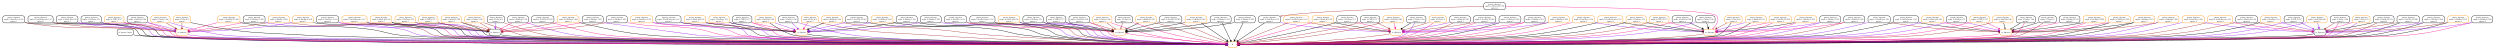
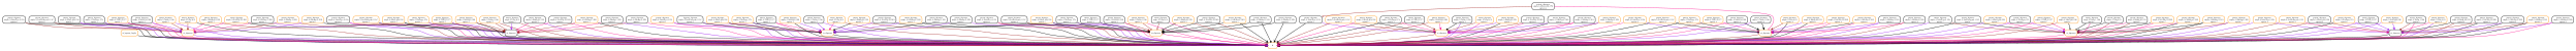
  digraph {
    bgcolor=white
    fontname="EB Garamond"
    node [color=darkorange fontname="EB Garamond" fontsize=10 penwidth=2 shape=box style=rounded]
    edge [arrowhead=vee color=black fontname="EB Garamond" penwidth=2 style=solid]
    n1 [label=all]
-   n2 [color=black label=ref_segment_lengths]
+   n2 [label=ref_segment_lengths]
    n3 [color=black label="pairwise_alignment\nsample: A-PuertoRico-8-1934\nsegment: 1"]
    n4 [label=viz_alignment]
    n5 [color=black label="pairwise_alignment\nsample: A-PuertoRico-8-1934\nsegment: 2"]
    n6 [color=black label=viz_alignment]
    n7 [label="pairwise_alignment\nsample: A-PuertoRico-8-1934\nsegment: 3"]
    n8 [label=viz_alignment]
    n9 [color=black label="pairwise_alignment\nsample: A-PuertoRico-8-1934\nsegment: 4"]
    n10 [label=viz_alignment]
    n11 [color=black label="pairwise_alignment\nsample: A-PuertoRico-8-1934\nsegment: 5"]
    n12 [label=viz_alignment]
    n13 [label="pairwise_alignment\nsample: A-PuertoRico-8-1934\nsegment: 6"]
    n14 [label=viz_alignment]
    n15 [color=black label="pairwise_alignment\nsample: A-PuertoRico-8-1934\nsegment: 7"]
    n16 [label=viz_alignment]
    n17 [label="pairwise_alignment\nsample: A-PuertoRico-8-1934\nsegment: 8"]
    n18 [color=black label=viz_alignment]
    n19 [color=black label="pairwise_alignment\nsample: A-FortMonmouth-1-1947\nsegment: 1"]
    n20 [label="pairwise_alignment\nsample: A-FortMonmouth-1-1947\nsegment: 2"]
    n21 [color=black label="alignment_alignment\nsample: A-FortMonmouth-1-1947\nsegment: 3"]
    n22 [color=black label="pairwise_alignment\nsample: A-FortMonmouth-1-1947\nsegment: 4"]
    n23 [label="pairwise_alignment\nsample: A-FortMonmouth-1-1947\nsegment: 5"]
    n24 [label="pairwise_alignment\nsample: A-FortMonmouth-1-1947\nsegment: 6"]
    n25 [color=black label="pairwise_alignment\nsample: A-FortMonmouth-1-1947\nsegment: 7"]
    n26 [label="pairwise_alignment\nsample: A-FortMonmouth-1-1947\nsegment: 8"]
    n27 [color=black label="pairwise_alignment\nsample: A-Albany-4836-1950\nsegment: 1"]
    n28 [label="pairwise_alignment\nsample: A-Albany-4836-1950\nsegment: 2"]
    n29 [label="pairwise_alignment\nsample: A-Albany-4836-1950\nsegment: 3"]
    n30 [label="pairwise_alignment\nsample: A-Albany-4836-1950\nsegment: 4"]
    n31 [label="pairwise_alignment\nsample: A-Albany-4836-1950\nsegment: 5"]
    n32 [color=black label="pairwise_alignment\nsample: A-Albany-4836-1950\nsegment: 6"]
    n33 [label="pairwise_alignment\nsample: A-Albany-4836-1950\nsegment: 7"]
    n34 [color=black label="pairwise_alignment\nsample: A-Albany-4836-1950\nsegment: 8"]
    n35 [color=black label="pairwise_alignment\nsample: A-NewJersey-1976\nsegment: 1"]
    n36 [label="pairwise_alignment\nsample: A-NewJersey-1976\nsegment: 2"]
    n37 [label="pairwise_alignment\nsample: A-NewJersey-1976\nsegment: 3"]
    n38 [color=black label="pairwise_alignment\nsample: A-NewJersey-1976\nsegment: 4"]
    n39 [color=black label="pairwise_alignment\nsample: A-NewJersey-1976\nsegment: 5"]
    n40 [label="pairwise_alignment\nsample: A-NewJersey-1976\nsegment: 6"]
    n41 [color=black label="pairwise_alignment\nsample: A-NewJersey-1976\nsegment: 7"]
    n42 [label="pairwise_alignment\nsample: A-NewJersey-1976\nsegment: 8"]
    n43 [label="pairwise_alignment\nsample: A-USSR-92-1977\nsegment: 1"]
    n44 [label="pairwise_alignment\nsample: A-USSR-92-1977\nsegment: 2"]
    n45 [color=black label="pairwise_alignment\nsample: A-USSR-92-1977\nsegment: 3"]
    n46 [color=black label="pairwise_alignment\nsample: A-USSR-92-1977\nsegment: 4"]
    n47 [color=black label="pairwise_alignment\nsample: A-USSR-92-1977\nsegment: 5"]
    n48 [label="pairwise_alignment\nsample: A-USSR-92-1977\nsegment: 6"]
    n49 [label="pairwise_alignment\nsample: A-USSR-92-1977\nsegment: 7"]
    n50 [color=black label="pairwise_alignment\nsample: A-USSR-92-1977\nsegment: 8"]
    n51 [color=black label="pairwise_alignment\nsample: A-India-6263-1980\nsegment: 1"]
    n52 [label="pairwise_alignment\nsample: A-India-6263-1980\nsegment: 2"]
    n53 [label="pairwise_alignment\nsample: A-India-6263-1980\nsegment: 3"]
    n54 [color=black label="pairwise_alignment\nsample: A-India-6263-1980\nsegment: 4"]
    n55 [label="pairwise_alignment\nsample: A-India-6263-1980\nsegment: 5"]
    n56 [color=black label="pairwise_alignment\nsample: A-India-6263-1980\nsegment: 6"]
    n57 [label="pairwise_alignment\nsample: A-India-6263-1980\nsegment: 7"]
    n58 [label="pairwise_alignment\nsample: A-India-6263-1980\nsegment: 8"]
    n59 [label="pairwise_alignment\nsample: A-Taiwan-1-1986\nsegment: 1"]
    n60 [label="pairwise_alignment\nsample: A-Taiwan-1-1986\nsegment: 2"]
    n61 [color=black label="pairwise_alignment\nsample: A-Taiwan-1-1986\nsegment: 3"]
    n62 [label="pairwise_alignment\nsample: A-Taiwan-1-1986\nsegment: 4"]
    n63 [color=black label="pairwise_alignment\nsample: A-Taiwan-1-1986\nsegment: 5"]
    n64 [color=black label="pairwise_alignment\nsample: A-Taiwan-1-1986\nsegment: 6"]
    n65 [color=black label="pairwise_alignment\nsample: A-Taiwan-1-1986\nsegment: 7"]
    n66 [color=black label="pairwise_alignment\nsample: A-Taiwan-1-1986\nsegment: 8"]
    n67 [label="pairwise_alignment\nsample: A-Texas-36-91\nsegment: 1"]
    n68 [color=black label="pairwise_alignment\nsample: A-Texas-36-91\nsegment: 2"]
    n69 [label="pairwise_alignment\nsample: A-Texas-36-91\nsegment: 3"]
    n70 [color=black label="pairwise_alignment\nsample: A-Texas-36-91\nsegment: 4"]
    n71 [label="pairwise_alignment\nsample: A-Texas-36-91\nsegment: 5"]
    n72 [label="pairwise_alignment\nsample: A-Texas-36-91\nsegment: 6"]
    n73 [color=black label="pairwise_alignment\nsample: A-Texas-36-91\nsegment: 7"]
    n74 [label="pairwise_alignment\nsample: A-Texas-36-91\nsegment: 8"]
+   n75 [label="pairwise_alignment\nsample: A-Beijing-262-1995\nsegment: 1"]
    n76 [color=black label="pairwise_alignment\nsample: A-Beijing-262-1995\nsegment: 2"]
    n77 [label="pairwise_alignment\nsample: A-Beijing-262-1995\nsegment: 3"]
    n78 [label="pairwise_alignment\nsample: A-Beijing-262-1995\nsegment: 4"]
-   n79 [color=black label="pairwise_alignment\nsample: A-Beijing-262-1995\nsegment: 5"]
+   n79 [label="pairwise_alignment\nsample: A-Beijing-262-1995\nsegment: 5"]
    n80 [label="pairwise_alignment\nsample: A-Beijing-262-1995\nsegment: 6"]
    n81 [color=black label="pairwise_alignment\nsample: A-Beijing-262-1995\nsegment: 7"]
    n82 [color=black label="pairwise_alignment\nsample: A-Beijing-262-1995\nsegment: 8"]
    n83 [label="pairwise_alignment\nsample: A-NewYork-222-2003\nsegment: 1"]
    n84 [color=black label="pairwise_alignment\nsample: A-NewYork-222-2003\nsegment: 2"]
    n85 [color=black label="pairwise_alignment\nsample: A-NewYork-222-2003\nsegment: 3"]
    n86 [color=black label="pairwise_alignment\nsample: A-NewYork-222-2003\nsegment: 4"]
    n87 [color=black label="pairwise_alignment\nsample: A-NewYork-222-2003\nsegment: 5"]
    n88 [label="pairwise_alignment\nsample: A-NewYork-222-2003\nsegment: 6"]
    n89 [label="pairwise_alignment\nsample: A-NewYork-222-2003\nsegment: 7"]
    n90 [color=black label="pairwise_alignment\nsample: A-NewYork-222-2003\nsegment: 8"]
    n91 [color=black label="pairwise_alignment\nsample: A-California-07-2009\nsegment: 1"]
    n92 [label="pairwise_alignment\nsample: A-California-07-2009\nsegment: 2"]
    n93 [label="pairwise_alignment\nsample: A-California-07-2009\nsegment: 3"]
    n94 [label="pairwise_alignment\nsample: A-California-07-2009\nsegment: 4"]
    n95 [color=black label="pairwise_alignment\nsample: A-California-07-2009\nsegment: 5"]
    n96 [label="pairwise_alignment\nsample: A-California-07-2009\nsegment: 6"]
    n97 [label="pairwise_alignment\nsample: A-California-07-2009\nsegment: 7"]
    n98 [color=black label="pairwise_alignment\nsample: A-California-07-2009\nsegment: 8"]
    n99 [label="pairwise_alignment\nsample: A-Alabama-13-2015\nsegment: 1"]
    n100 [color=black label="pairwise_alignment\nsample: A-Alabama-13-2015\nsegment: 2"]
    n101 [color=black label="pairwise_alignment\nsample: A-Alabama-13-2015\nsegment: 3"]
    n102 [color=black label="pairwise_alignment\nsample: A-Alabama-13-2015\nsegment: 4"]
    n103 [color=black label="pairwise_alignment\nsample: A-Alabama-13-2015\nsegment: 5"]
    n104 [color=black label="pairwise_alignment\nsample: A-Alabama-13-2015\nsegment: 6"]
    n105 [label="pairwise_alignment\nsample: A-Alabama-13-2015\nsegment: 7"]
    n106 [label="pairwise_alignment\nsample: A-Alabama-13-2015\nsegment: 8"]
    n107 [label="pairwise_alignment\nsample: A-Alabama-01-2020\nsegment: 1"]
    n108 [color=black label="pairwise_alignment\nsample: A-Alabama-01-2020\nsegment: 2"]
    n109 [color=black label="pairwise_alignment\nsample: A-Alabama-01-2020\nsegment: 3"]
    n110 [color=black label="pairwise_alignment\nsample: A-Alabama-01-2020\nsegment: 4"]
    n111 [label="pairwise_alignment\nsample: A-Alabama-01-2020\nsegment: 5"]
    n112 [color=black label="pairwise_alignment\nsample: A-Alabama-01-2020\nsegment: 6"]
    n113 [label="pairwise_alignment\nsample: A-Alabama-01-2020\nsegment: 7"]
    n114 [color=black label="pairwise_alignment\nsample: A-Alabama-01-2020\nsegment: 8"]
    n2 -> n1 [arrowhead=odot]
    n3 -> n1 [arrowhead=dot]
    n3 -> n4 [arrowhead=odot color=brown style=bold]
    n4 -> n1 [arrowhead=odot color=purple style=bold]
    n5 -> n1 [arrowhead=odot color=deeppink style=bold]
    n5 -> n6 [arrowhead=odot color=purple style=bold]
    n6 -> n1 [arrowhead=dot style=bold]
    n7 -> n1 [color=deeppink style=bold]
    n7 -> n8 [color=purple]
    n8 -> n1 [arrowhead=odot]
    n9 -> n1 [arrowhead=dot color=brown]
    n9 -> n10 [arrowhead=dot color=deeppink style=bold]
    n10 -> n1 [arrowhead=dot color=deeppink]
    n11 -> n1 [arrowhead=dot]
    n11 -> n12 [arrowhead=dot color=purple]
    n12 -> n1 [color=brown]
    n13 -> n1 [color=deeppink]
    n13 -> n14 [arrowhead=odot color=purple style=bold]
    n14 -> n1 [arrowhead=odot color=brown]
    n15 -> n1 [arrowhead=odot color=purple style=bold]
    n15 -> n16 [arrowhead=dot color=brown]
    n16 -> n1 [color=deeppink style=bold]
    n17 -> n1 [arrowhead=dot color=purple]
    n17 -> n18 [color=purple]
    n18 -> n1 [arrowhead=dot style=bold]
    n19 -> n1 [arrowhead=dot style=bold]
    n19 -> n4 [arrowhead=odot color=brown]
    n20 -> n1 [arrowhead=dot color=purple]
    n20 -> n6
    n21 -> n1 [color=purple]
    n21 -> n8 [style=bold]
    n22 -> n1 [arrowhead=dot style=bold]
    n22 -> n10 [color=brown]
    n23 -> n1 [color=brown]
    n23 -> n12 [arrowhead=odot color=brown style=bold]
    n24 -> n1 [arrowhead=dot style=bold]
    n24 -> n14 [arrowhead=odot style=bold]
    n25 -> n1
    n25 -> n16 [arrowhead=dot style=bold]
    n26 -> n1 [arrowhead=dot color=brown style=bold]
    n26 -> n18 [color=deeppink]
    n27 -> n1 [arrowhead=odot color=purple]
    n27 -> n4 [arrowhead=dot color=purple style=bold]
    n28 -> n1 [arrowhead=dot style=bold]
    n28 -> n6 [style=bold]
    n29 -> n1
    n29 -> n8 [arrowhead=dot color=brown]
    n30 -> n1 [color=purple]
    n30 -> n10 [arrowhead=dot]
    n31 -> n1 [color=deeppink]
    n31 -> n12 [arrowhead=odot style=bold]
    n32 -> n11 [arrowhead=odot color=brown]
    n32 -> n14 [arrowhead=odot color=deeppink style=bold]
    n33 -> n1 [color=purple]
    n33 -> n16 [arrowhead=odot color=deeppink style=bold]
    n34 -> n1 [arrowhead=odot color=brown]
    n34 -> n18 [arrowhead=odot color=brown]
    n35 -> n1 [arrowhead=dot]
    n35 -> n4 [arrowhead=odot color=purple]
    n36 -> n1 [color=purple]
    n36 -> n6 [arrowhead=odot color=brown]
    n37 -> n1 [arrowhead=dot color=purple style=bold]
    n37 -> n8 [arrowhead=dot]
    n38 -> n1 [arrowhead=dot color=purple]
    n38 -> n10 [arrowhead=odot style=bold]
    n39 -> n1 [arrowhead=dot style=bold]
    n39 -> n12 [color=deeppink]
    n40 -> n1 [style=bold]
    n40 -> n14 [arrowhead=dot style=bold]
    n41 -> n1 [arrowhead=dot color=purple]
    n41 -> n16 [color=purple]
    n42 -> n1
    n42 -> n18 [arrowhead=odot color=purple style=bold]
    n43 -> n1 [arrowhead=dot color=deeppink]
    n43 -> n4 [arrowhead=odot color=brown]
    n44 -> n1 [color=purple style=bold]
    n44 -> n6 [arrowhead=dot color=brown style=bold]
    n45 -> n1 [color=deeppink]
    n45 -> n8 [arrowhead=dot color=deeppink]
    n46 -> n1 [color=purple]
    n46 -> n10 [arrowhead=odot]
    n47 -> n1 [arrowhead=odot color=brown style=bold]
    n47 -> n12 [color=brown style=bold]
    n48 -> n1 [arrowhead=odot color=brown]
    n48 -> n14 [arrowhead=odot color=deeppink style=bold]
    n49 -> n1 [arrowhead=odot color=deeppink style=bold]
    n49 -> n16 [arrowhead=dot color=deeppink]
    n50 -> n1 [arrowhead=dot color=purple style=bold]
    n50 -> n18 [arrowhead=dot color=purple style=bold]
    n51 -> n1 [arrowhead=odot color=deeppink]
    n51 -> n4 [arrowhead=dot color=purple]
    n52 -> n1 [arrowhead=dot style=bold]
    n52 -> n6 [arrowhead=dot color=brown]
    n53 -> n1 [arrowhead=dot style=bold]
    n53 -> n8 [color=purple]
    n54 -> n1 [arrowhead=dot color=deeppink style=bold]
    n54 -> n10 [color=brown]
    n55 -> n1 [color=brown style=bold]
    n55 -> n12 [color=deeppink]
    n56 -> n1 [arrowhead=odot color=deeppink style=bold]
    n56 -> n14 [style=bold]
    n57 -> n1 [arrowhead=dot color=brown]
    n57 -> n16 [arrowhead=odot]
    n58 -> n1 [arrowhead=odot color=purple style=bold]
    n58 -> n18 [color=purple]
    n59 -> n1 [color=purple]
    n59 -> n4 [color=brown style=bold]
    n60 -> n1 [color=brown]
    n60 -> n6 [arrowhead=odot color=brown style=bold]
    n61 -> n1 [arrowhead=dot color=purple]
    n61 -> n8 [arrowhead=dot color=purple style=bold]
    n62 -> n1 [arrowhead=dot color=deeppink style=bold]
    n62 -> n10 [arrowhead=odot color=brown]
    n63 -> n1 [arrowhead=dot color=purple style=bold]
    n63 -> n12 [arrowhead=dot style=bold]
    n64 -> n1 [arrowhead=dot color=purple]
    n64 -> n14
    n65 -> n1 [color=deeppink style=bold]
    n65 -> n16 [arrowhead=odot style=bold]
    n66 -> n1 [arrowhead=odot color=deeppink]
    n66 -> n18 [arrowhead=dot color=brown style=bold]
    n67 -> n1 [style=bold]
    n67 -> n4 [arrowhead=dot color=brown style=bold]
    n68 -> n1 [color=brown style=bold]
    n68 -> n6 [color=purple style=bold]
    n69 -> n1 [arrowhead=dot color=brown style=bold]
    n69 -> n8 [arrowhead=dot color=deeppink]
    n70 -> n1 [arrowhead=odot color=deeppink]
    n70 -> n10 [arrowhead=odot color=brown style=bold]
    n71 -> n1 [arrowhead=odot color=deeppink]
    n71 -> n12 [arrowhead=dot color=brown style=bold]
    n72 -> n1 [arrowhead=dot style=bold]
    n72 -> n14 [color=brown style=bold]
    n73 -> n1 [arrowhead=odot color=brown]
    n73 -> n16 [style=bold]
    n74 -> n1 [arrowhead=odot color=purple style=bold]
    n74 -> n18 [arrowhead=odot color=deeppink style=bold]
+   n75 -> n1 [color=brown]
+   n75 -> n4 [arrowhead=odot color=deeppink style=bold]
    n76 -> n1 [arrowhead=odot color=purple style=bold]
    n76 -> n6 [arrowhead=odot color=deeppink]
    n77 -> n1 [arrowhead=dot color=brown style=bold]
    n77 -> n8 [arrowhead=dot]
    n78 -> n1 [arrowhead=odot color=brown style=bold]
    n78 -> n10 [arrowhead=odot style=bold]
-   n79 -> n1 [arrowhead=dot color=brown style=bold]
+   n79 -> n1 [arrowhead=dot style=bold]
    n79 -> n12 [color=purple style=bold]
    n80 -> n1 [style=bold]
    n80 -> n14 [arrowhead=odot color=purple]
+   n81 -> n1 [color=brown]
    n81 -> n16 [color=deeppink]
    n82 -> n1 [color=brown style=bold]
    n82 -> n18 [arrowhead=odot style=bold]
    n83 -> n1 [arrowhead=odot]
    n83 -> n4 [arrowhead=dot color=deeppink style=bold]
    n84 -> n1 [color=deeppink]
    n84 -> n6 [arrowhead=odot color=deeppink]
    n85 -> n1 [arrowhead=odot style=bold]
    n85 -> n8 [color=purple style=bold]
    n86 -> n1 [arrowhead=odot color=brown]
    n86 -> n10 [style=bold]
    n87 -> n1 [arrowhead=dot color=deeppink]
    n87 -> n12 [color=brown style=bold]
    n88 -> n1 [color=deeppink style=bold]
    n88 -> n14 [arrowhead=dot color=deeppink]
    n89 -> n1 [color=deeppink]
    n89 -> n16 [arrowhead=odot]
    n90 -> n1 [arrowhead=odot]
    n90 -> n18 [color=brown]
    n91 -> n1 [arrowhead=dot color=purple]
    n91 -> n4 [arrowhead=dot color=deeppink style=bold]
    n92 -> n1 [arrowhead=dot style=bold]
    n92 -> n6 [color=brown style=bold]
    n93 -> n1 [arrowhead=odot]
    n93 -> n8 [arrowhead=odot color=purple style=bold]
    n94 -> n1
    n94 -> n10 [arrowhead=odot style=bold]
    n95 -> n1 [arrowhead=odot style=bold]
    n95 -> n12 [color=purple]
    n96 -> n1 [arrowhead=dot color=deeppink style=bold]
    n96 -> n14
    n97 -> n1 [style=bold]
    n97 -> n16 [arrowhead=dot color=deeppink style=bold]
    n98 -> n1 [style=bold]
    n98 -> n18 [color=purple style=bold]
    n99 -> n1 [arrowhead=dot color=brown]
    n99 -> n4 [color=brown]
    n100 -> n1 [arrowhead=dot color=purple style=bold]
    n100 -> n6 [arrowhead=odot color=deeppink style=bold]
    n101 -> n1 [arrowhead=dot]
    n101 -> n8
    n102 -> n1 [arrowhead=dot style=bold]
    n102 -> n10 [arrowhead=odot style=bold]
    n103 -> n1 [color=deeppink]
    n103 -> n12 [color=deeppink]
    n104 -> n1 [arrowhead=dot color=purple]
    n104 -> n14 [color=purple style=bold]
    n105 -> n1 [style=bold]
    n105 -> n16 [arrowhead=odot style=bold]
    n106 -> n1
    n106 -> n18 [arrowhead=odot color=brown]
    n107 -> n1 [arrowhead=dot style=bold]
    n107 -> n4 [arrowhead=odot color=purple style=bold]
    n108 -> n1 [arrowhead=odot color=deeppink style=bold]
    n108 -> n6 [color=brown]
    n109 -> n1 [arrowhead=dot color=purple]
    n109 -> n8 [color=purple]
    n110 -> n1 [style=bold]
    n110 -> n10
    n111 -> n1 [arrowhead=dot color=brown]
    n111 -> n12 [arrowhead=odot color=purple]
    n112 -> n1 [color=brown]
    n112 -> n14 [arrowhead=dot color=deeppink style=bold]
    n113 -> n1 [arrowhead=odot color=purple style=bold]
    n113 -> n16 [arrowhead=odot color=brown]
    n114 -> n1 [arrowhead=odot color=deeppink]
    n114 -> n18 [arrowhead=odot color=purple]
  }
